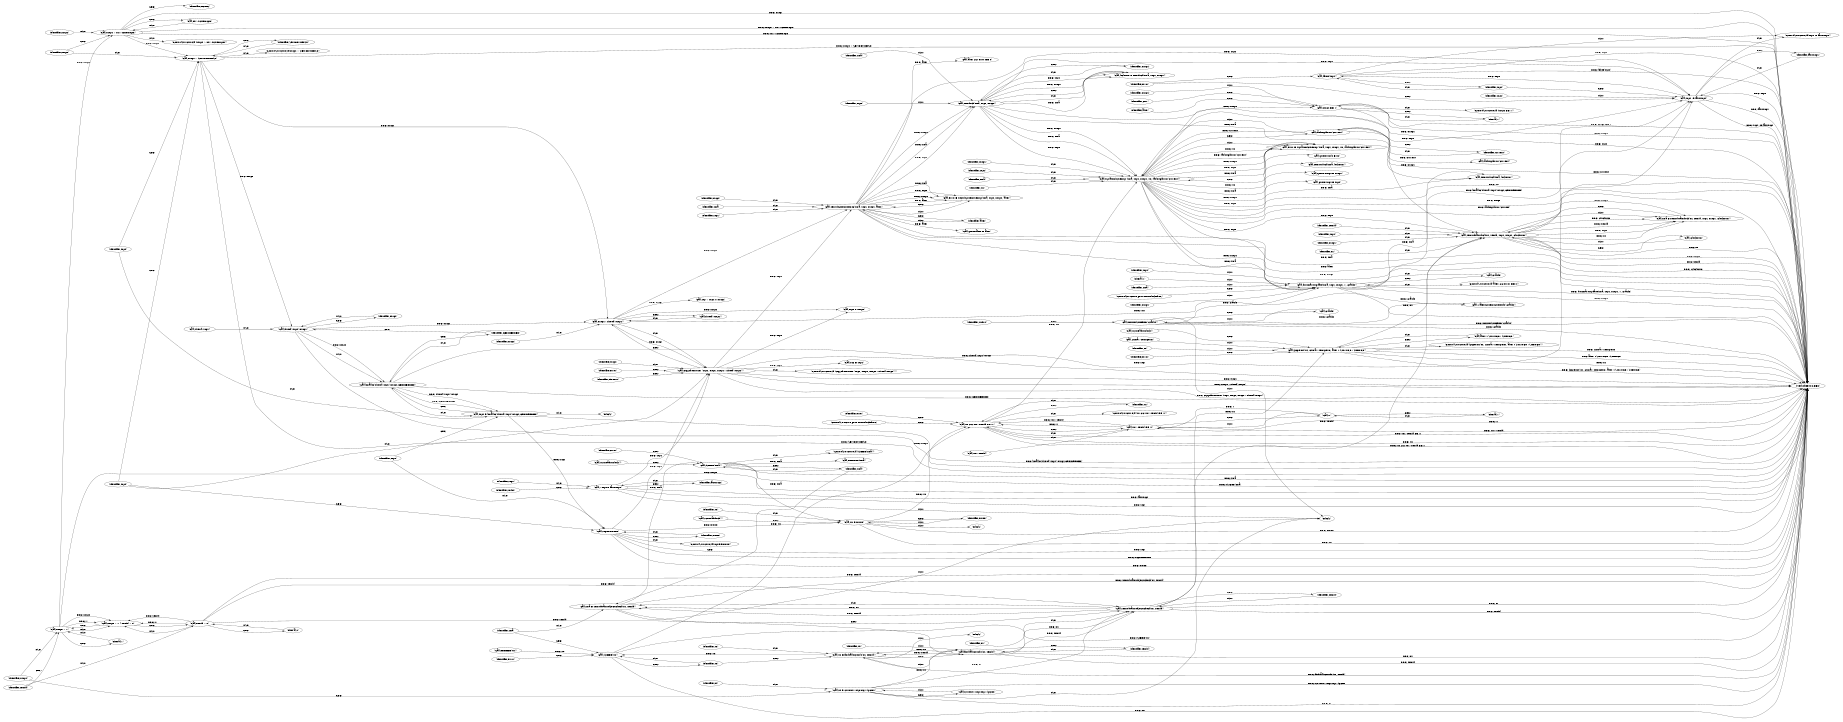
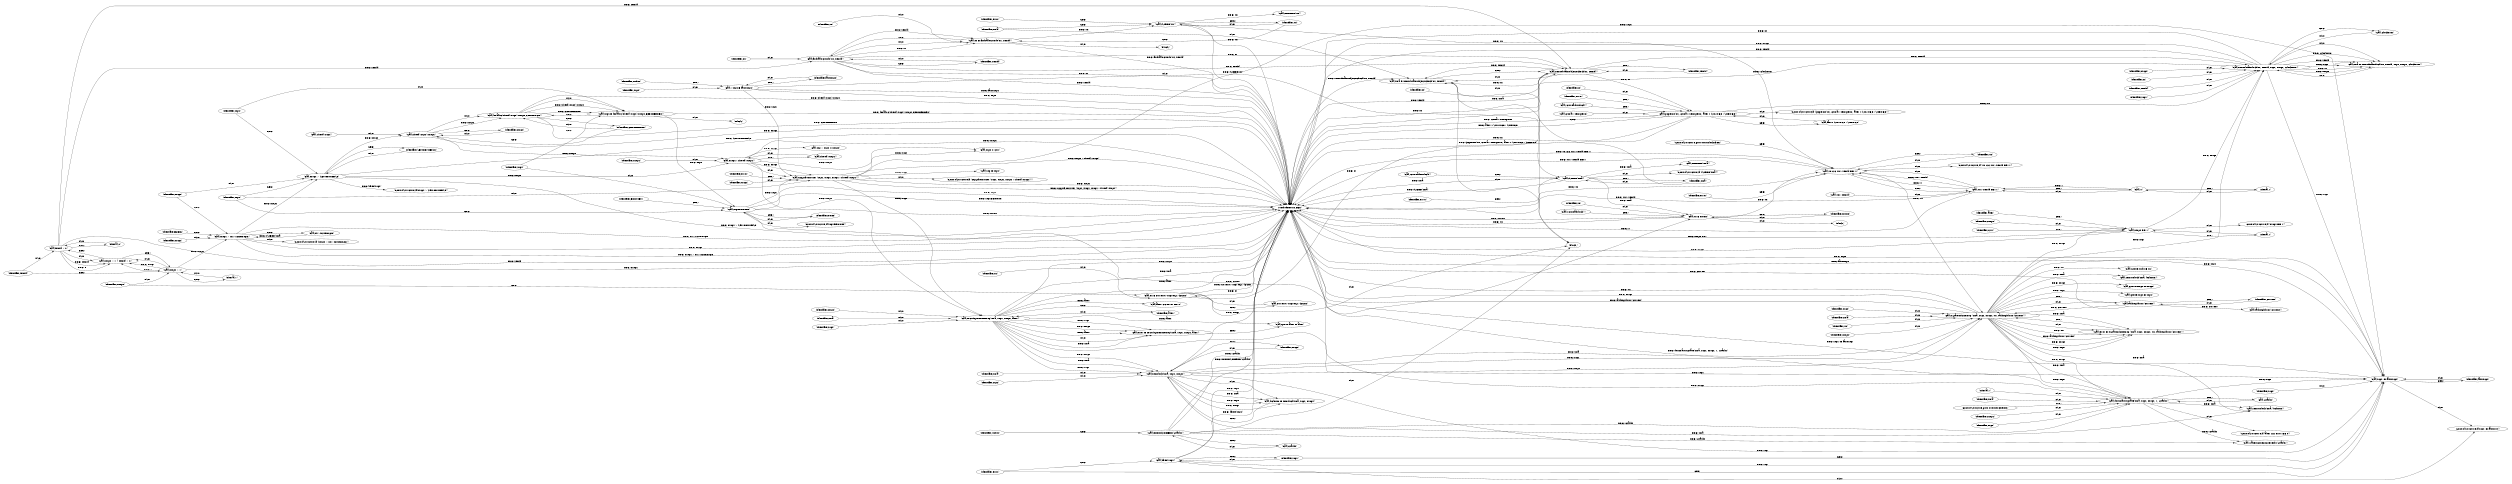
  digraph {
    rankdir=LR
    n1 [label="(Call,kfree(sops))"]
    n2 [label="(MethodReturn,RET)"]
-   n3 [label="(ControlStructure,if(sops != fast_sops))"]
+   n3 [label="(ControlStructure,if(sops != fast_out))"]
    n4 [label="(Identifier,sops)"]
    n5 [label="(Call,sops != fast_sops)"]
    n6 [label="(Identifier,fast_sops)"]
    n7 [label="(Call,sem_lock(sma, sops, nsops))"]
    n8 [label="(Call,try_atomic_semop (sma, sops, nsops, un, task_tgid_vnr(current)))"]
    n9 [label="(Call,locknum = sem_lock(sma, sops, nsops))"]
    n10 [label="(Call,sem_unlock(sma, locknum))"]
    n11 [label="(Identifier,nsops)"]
    n12 [label="(Call,sem_obtain_lock(ns, semid, sops, nsops, &locknum))"]
    n13 [label="(Call,task_tgid_vnr(current))"]
    n14 [label="(Call,nsops == 1)"]
    n15 [label="(Call,do_smart_update(sma, sops, nsops, 1, &tasks))"]
    n16 [label="(Call,queue.undo = un)"]
    n17 [label="(Call,sem_unlock(sma, locknum))"]
    n18 [label="(Call,queue.nsops = nsops)"]
    n19 [label="(Call,queue.sops = sops)"]
    n20 [label="(Call,error = try_atomic_semop (sma, sops, nsops, un, task_tgid_vnr(current)))"]
    n21 [label="(Call,security_sem_semop(sma, sops, nsops, alter))"]
    n22 [label="(Call,alter && error == 0)"]
    n23 [label="(Call,error = security_sem_semop(sma, sops, nsops, alter))"]
    n24 [label="(Identifier,alter)"]
    n25 [label="(Call,queue.alter = alter)"]
    n26 [label="(Call,IS_ERR(sma))"]
    n27 [label="(ControlStructure,if (IS_ERR(sma)))"]
    n28 [label="(Call,PTR_ERR(sma))"]
    n29 [label="(Identifier,sma)"]
    n30 [label="(Call,un = NULL)"]
    n31 [label="(Call,sma = sem_obtain_object_check(ns, semid))"]
    n32 [label="(Call,sem_obtain_object_check(ns, semid))"]
    n33 [label="(Block,)"]
    n34 [label="(Call,ipcperms(ns, &sma->sem_perm, alter ? S_IWUGO : S_IRUGO))"]
    n35 [label="(Identifier,semid)"]
    n36 [label="(Call,sma = sem_obtain_lock(ns, semid, sops, nsops, &locknum))"]
    n37 [label="(Call,&locknum)"]
-   n38 [label="(Call,alter ? S_IWUGO : S_IRUGO)"]
+   n38 [label="(Call,fast ? S_IWUGO : S_IRUGO)"]
    n39 [label="(ControlStructure,if (ipcperms(ns, &sma->sem_perm, alter ? S_IWUGO : S_IRUGO)))"]
    n40 [label="(Call,ns = current->nsproxy->ipc_ns)"]
    n41 [label="(Call,find_alloc_undo(ns, semid))"]
    n42 [label="(Call,current->nsproxy->ipc_ns)"]
    n43 [label="(Call,un = find_alloc_undo(ns, semid))"]
    n44 [label="(Identifier,semid)"]
    n45 [label="(Call,IS_ERR(un))"]
    n46 [label="(Block,)"]
    n47 [label="(Call,semid < 0)"]
    n48 [label="(Call,nsops < 1 || semid < 0)"]
    n49 [label="(Literal,0)"]
    n50 [label="(Call,nsops < 1)"]
    n51 [label="(Call,copy_from_user (sops, tsops, nsops * sizeof(*tsops)))"]
    n52 [label="(Call,nsops * sizeof(*tsops))"]
    n53 [label="(Call,sop = sops)"]
    n54 [label="(ControlStructure,if (copy_from_user (sops, tsops, nsops * sizeof(*tsops))))"]
-   n55 [label="(Call,sops + nsops)"]
+   n55 [label="(Call,sops + curr)"]
    n56 [label="(Call,sop < sops + nsops)"]
    n57 [label="(Call,sizeof(*tsops))"]
    n58 [label="(Call,* sops = fast_sops)"]
    n59 [label="(Identifier,fast_sops)"]
    n60 [label="(Call,sops==NULL)"]
    n61 [label="(Identifier,NULL)"]
    n62 [label="(ControlStructure,if(sops==NULL))"]
    n63 [label="(Call,un && un->semid == -1)"]
    n64 [label="(Block,)"]
    n65 [label="(Identifier,NULL)"]
    n66 [label="(Call,sops = kmalloc(sizeof(*sops)*nsops,GFP_KERNEL))"]
-   n67 [label="(Call,kmalloc(sizeof(*sops)*nsops,GFP_KERNEL))"]
+   n67 [label="(Call,kmalloc(sizeof(*sops)*nsops,GFP_IRUGO))"]
    n68 [label="(Block,)"]
    n69 [label="(Identifier,GFP_KERNEL)"]
    n70 [label="(Call,sizeof(*sops)*nsops)"]
    n71 [label="(Identifier,nsops)"]
    n72 [label="(Call,nsops > SEMOPM_FAST)"]
    n73 [label="(ControlStructure,if(nsops > SEMOPM_FAST))"]
    n74 [label="(Identifier,SEMOPM_FAST)"]
    n75 [label="(Call,nsops > ns->sc_semopm)"]
    n76 [label="(ControlStructure,if (nsops > ns->sc_semopm))"]
    n77 [label="(Call,ns->sc_semopm)"]
    n78 [label="(Literal,1)"]
    n79 [label="(Identifier,current)"]
    n80 [label="(Call,task_tgid_vnr(current))"]
    n81 [label="(Literal,1)"]
    n82 [label="(ControlStructure,if (nsops == 1))"]
    n83 [label="(Call,&tasks)"]
    n84 [label="(Call,wake_up_sem_queue_do(&tasks))"]
    n85 [label="(ControlStructure,if (alter && error == 0))"]
    n86 [label="(Call,un->semid == -1)"]
    n87 [label="(Identifier,un)"]
    n88 [label="(ControlStructure,if (un && un->semid == -1))"]
    n89 [label="(Call,-1)"]
    n90 [label="(Call,PTR_ERR(un))"]
    n91 [label="(Identifier,un)"]
    n92 [label="(Literal,1)"]
    n93 [label="(Call,INIT_LIST_HEAD(&tasks))"]
    n94 [label="(Call,&tasks)"]
    n95 [label="(Identifier,nsops)"]
    n96 [label="(Identifier,nsops)"]
    n97 [label="(Identifier,sops)"]
    n98 [label="(Identifier,sops)"]
    n99 [label="(Identifier,ns)"]
    n100 [label="(Identifier,tsops)"]
    n101 [label="(Identifier,undos)"]
    n102 [label="(Literal,1)"]
    n103 [label="(Identifier,undos)"]
    n104 [label="(Identifier,nsops)"]
    n105 [label="(Identifier,sops)"]
    n106 [label="(Call,rcu_read_unlock())"]
    n107 [label="(Identifier,error)"]
    n108 [label="(Identifier,ns)"]
    n109 [label="(Call,rcu_read_lock())"]
    n110 [label="(Identifier,nsops)"]
    n111 [label="(Identifier,ns)"]
    n112 [label="(Identifier,sma)"]
    n113 [label="(Identifier,un)"]
    n114 [label="(Identifier,semid)"]
    n115 [label="(Identifier,sops)"]
    n116 [label="(Identifier,sops)"]
    n117 [label="(Identifier,ns)"]
    n118 [label="(Identifier,sma)"]
    n119 [label="(Identifier,error)"]
    n120 [label="(Identifier,sops)"]
    n121 [label="(Call,sizeof(*sops))"]
    n122 [label="(Identifier,sma)"]
    n123 [label="(ControlStructure,goto out_unlock_free;)"]
    n124 [label="(Identifier,sops)"]
    n125 [label="(Identifier,error)"]
+   n126 [label="(Identifier,ENOMEM)"]
    n127 [label="(Call,rcu_read_unlock())"]
    n128 [label="(Identifier,E2BIG)"]
    n129 [label="(Identifier,nsops)"]
    n130 [label="(ControlStructure,goto out_unlock_free;)"]
    n131 [label="(Identifier,nsops)"]
    n132 [label="(Identifier,error)"]
    n133 [label="(Identifier,alter)"]
    n134 [label="(Identifier,semid)"]
    n135 [label="(Identifier,error)"]
    n136 [label="(Call,&sma->sem_perm)"]
    n137 [label="(Identifier,sops)"]
    n138 [label="(Identifier,sops)"]
    n139 [label="(Identifier,error)"]
    n140 [label="(Identifier,un)"]
    n141 [label="(Identifier,nsops)"]
    n142 [label="(Identifier,ns)"]
    n143 [label="(Identifier,curr)"]
-   n144 [label="(Identifier,timeout)"]
    n145 [label="(Identifier,sma)"]
    n146 [label="(Identifier,un)"]
    n147 [label="(Call,un->semid)"]
    n148 [label="(Identifier,nsops)"]
    n149 [label="(Identifier,sma)"]
    n150 [label="(Identifier,sops)"]
    n151 [label="(Identifier,nsops)"]
    n1 -> n2 [label="DDG: kfree(sops)"]
    n1 -> n2 [label="DDG: sops"]
    n1 -> n3 [label="AST: "]
    n1 -> n4 [label="CFG: "]
    n4 -> n1 [label="AST: "]
    n4 -> n5 [label="CFG: "]
    n5 -> n1 [label="DDG: sops"]
    n5 -> n2 [label="DDG: fast_sops"]
    n5 -> n2 [label="DDG: sops != fast_sops"]
    n5 -> n2 [label="DDG: sops"]
    n5 -> n3 [label="AST: "]
    n5 -> n6 [label="CFG: "]
    n6 -> n5 [label="AST: "]
    n7 -> n2 [label="DDG: nsops"]
    n7 -> n5 [label="DDG: sops"]
    n7 -> n8 [label="DDG: sma"]
    n7 -> n8 [label="DDG: sops"]
    n7 -> n8 [label="DDG: nsops"]
    n7 -> n9 [label="AST: "]
    n7 -> n9 [label="DDG: sma"]
    n7 -> n9 [label="DDG: sops"]
    n7 -> n9 [label="DDG: nsops"]
    n7 -> n10 [label="DDG: sma"]
    n7 -> n11 [label="CFG: "]
    n8 -> n2 [label="DDG: un"]
    n8 -> n2 [label="DDG: nsops"]
    n8 -> n2 [label="DDG: task_tgid_vnr(current)"]
    n8 -> n5 [label="DDG: sops"]
    n8 -> n10 [label="DDG: sma"]
    n8 -> n12 [label="DDG: sops"]
    n8 -> n13 [label="CFG: "]
    n8 -> n14 [label="DDG: nsops"]
    n8 -> n15 [label="DDG: sma"]
    n8 -> n15 [label="DDG: sops"]
    n8 -> n15 [label="DDG: nsops"]
    n8 -> n16 [label="DDG: un"]
    n8 -> n17 [label="DDG: sma"]
    n8 -> n18 [label="DDG: nsops"]
    n8 -> n19 [label="DDG: sops"]
    n8 -> n20 [label="AST: "]
    n8 -> n20 [label="DDG: un"]
    n8 -> n20 [label="DDG: task_tgid_vnr(current)"]
    n8 -> n20 [label="DDG: nsops"]
    n8 -> n20 [label="DDG: sops"]
    n8 -> n20 [label="DDG: sma"]
    n9 -> n7 [label="CFG: "]
    n11 -> n7 [label="AST: "]
    n12 -> n2 [label="DDG: semid"]
    n12 -> n2 [label="DDG: &locknum"]
    n12 -> n2 [label="DDG: ns"]
    n12 -> n2 [label="DDG: nsops"]
    n12 -> n5 [label="DDG: sops"]
    n12 -> n36 [label="AST: "]
    n12 -> n36 [label="DDG: &locknum"]
    n12 -> n36 [label="DDG: semid"]
    n12 -> n36 [label="DDG: sops"]
    n12 -> n36 [label="DDG: ns"]
    n12 -> n36 [label="DDG: nsops"]
    n12 -> n37 [label="CFG: "]
    n13 -> n2 [label="DDG: current"]
    n13 -> n8 [label="AST: "]
    n13 -> n8 [label="DDG: current"]
    n13 -> n79 [label="CFG: "]
    n13 -> n80 [label="DDG: current"]
    n14 -> n2 [label="DDG: nsops == 1"]
    n14 -> n2 [label="DDG: nsops"]
    n14 -> n12 [label="DDG: nsops"]
    n14 -> n81 [label="CFG: "]
    n14 -> n82 [label="AST: "]
    n15 -> n2 [label="DDG: do_smart_update(sma, sops, nsops, 1, &tasks)"]
    n15 -> n2 [label="DDG: nsops"]
-   n15 -> n5 [label="DDG: kmalloc(sizeof(*sops)*nsops,GFP_KERNEL)"]
+   n15 -> n5 [label="DDG: sops"]
    n15 -> n10 [label="DDG: sma"]
    n15 -> n83 [label="CFG: "]
    n15 -> n84 [label="DDG: &tasks"]
    n15 -> n85 [label="AST: "]
    n20 -> n8 [label="CFG: "]
    n21 -> n2 [label="DDG: sma"]
    n21 -> n2 [label="DDG: alter"]
    n21 -> n2 [label="DDG: nsops"]
    n21 -> n5 [label="DDG: sops"]
    n21 -> n7 [label="DDG: sma"]
    n21 -> n7 [label="DDG: sops"]
    n21 -> n7 [label="DDG: nsops"]
    n21 -> n22 [label="DDG: alter"]
    n21 -> n23 [label="AST: "]
    n21 -> n23 [label="DDG: sma"]
    n21 -> n23 [label="DDG: sops"]
    n21 -> n23 [label="DDG: nsops"]
    n21 -> n23 [label="DDG: alter"]
    n21 -> n24 [label="CFG: "]
    n21 -> n25 [label="DDG: alter"]
-   n23 -> n21 [label="CFG: "]
+   n23 -> n25 [label="CFG: "]
    n24 -> n21 [label="AST: "]
    n26 -> n2 [label="DDG: IS_ERR(sma)"]
    n26 -> n2 [label="DDG: sma"]
    n26 -> n27 [label="AST: "]
    n26 -> n28 [label="DDG: sma"]
    n26 -> n29 [label="CFG: "]
    n26 -> n30 [label="DDG: sma"]
    n29 -> n26 [label="AST: "]
    n29 -> n31 [label="CFG: "]
    n30 -> n2 [label="DDG: NULL"]
    n30 -> n2 [label="DDG: un"]
    n30 -> n63 [label="DDG: un"]
    n30 -> n64 [label="AST: "]
    n30 -> n65 [label="CFG: "]
-   n31 -> n2 [label="DDG: sem_obtain_object_check(ns, semid)"]
+   n2 -> n31 [label="DDG: sem_obtain_object_check(ns, semid)"]
    n31 -> n26 [label="DDG: sma"]
    n31 -> n32 [label="CFG: "]
    n31 -> n33 [label="AST: "]
    n32 -> n2 [label="DDG: semid"]
    n32 -> n2 [label="DDG: ns"]
    n32 -> n12 [label="DDG: semid"]
    n32 -> n31 [label="AST: "]
    n32 -> n31 [label="DDG: ns"]
    n32 -> n31 [label="DDG: semid"]
    n32 -> n34 [label="DDG: ns"]
    n32 -> n35 [label="CFG: "]
    n34 -> n2 [label="DDG: &sma->sem_perm"]
    n34 -> n2 [label="DDG: alter ? S_IWUGO : S_IRUGO"]
    n34 -> n2 [label="DDG: ns"]
    n34 -> n2 [label="DDG: ipcperms(ns, &sma->sem_perm, alter ? S_IWUGO : S_IRUGO)"]
    n34 -> n12 [label="DDG: ns"]
    n34 -> n38 [label="CFG: "]
    n34 -> n39 [label="AST: "]
    n35 -> n32 [label="AST: "]
    n36 -> n12 [label="CFG: "]
    n37 -> n12 [label="AST: "]
    n38 -> n34 [label="AST: "]
    n40 -> n2 [label="DDG: ns"]
    n40 -> n2 [label="DDG: current->nsproxy->ipc_ns"]
    n40 -> n32 [label="DDG: ns"]
    n40 -> n33 [label="AST: "]
-   n40 -> n41 [label="DDG: ns"]
    n40 -> n42 [label="CFG: "]
    n41 -> n2 [label="DDG: ns"]
    n41 -> n2 [label="DDG: semid"]
    n41 -> n32 [label="DDG: ns"]
    n41 -> n32 [label="DDG: semid"]
    n41 -> n43 [label="AST: "]
    n41 -> n43 [label="DDG: ns"]
    n41 -> n43 [label="DDG: semid"]
    n41 -> n44 [label="CFG: "]
    n42 -> n40 [label="AST: "]
    n43 -> n2 [label="DDG: find_alloc_undo(ns, semid)"]
    n43 -> n41 [label="CFG: "]
    n43 -> n45 [label="DDG: un"]
    n43 -> n46 [label="AST: "]
    n44 -> n41 [label="AST: "]
    n45 -> n2 [label="DDG: IS_ERR(un)"]
    n45 -> n2 [label="DDG: un"]
    n45 -> n63 [label="DDG: un"]
-   n90 -> n45 [label="DDG: un"]
+   n45 -> n90 [label="DDG: un"]
    n45 -> n91 [label="CFG: "]
    n47 -> n2 [label="DDG: semid"]
    n47 -> n32 [label="DDG: semid"]
    n47 -> n41 [label="DDG: semid"]
    n47 -> n48 [label="AST: "]
    n47 -> n48 [label="DDG: semid"]
    n47 -> n48 [label="DDG: 0"]
    n47 -> n49 [label="CFG: "]
    n48 -> n47 [label="CFG: "]
    n48 -> n50 [label="CFG: "]
    n49 -> n47 [label="AST: "]
    n50 -> n2 [label="DDG: nsops"]
    n50 -> n48 [label="AST: "]
    n50 -> n48 [label="DDG: nsops"]
    n50 -> n48 [label="DDG: 1"]
    n50 -> n75 [label="DDG: nsops"]
    n50 -> n78 [label="CFG: "]
    n51 -> n2 [label="DDG: tsops"]
    n51 -> n2 [label="DDG: copy_from_user (sops, tsops, nsops * sizeof(*tsops))"]
    n51 -> n2 [label="DDG: nsops * sizeof(*tsops)"]
    n51 -> n5 [label="DDG: sops"]
    n51 -> n21 [label="DDG: sops"]
-   n51 -> n52 [label="CFG: "]
    n51 -> n53 [label="DDG: sops"]
    n51 -> n54 [label="AST: "]
    n51 -> n55 [label="DDG: sops"]
-   n52 -> n2 [label="DDG: vnr"]
+   n52 -> n2 [label="DDG: nsops"]
    n52 -> n21 [label="DDG: nsops"]
    n52 -> n51 [label="AST: "]
    n52 -> n51 [label="DDG: nsops"]
    n52 -> n55 [label="DDG: nsops"]
    n52 -> n56 [label="DDG: nsops"]
    n52 -> n57 [label="CFG: "]
    n57 -> n52 [label="AST: "]
    n58 -> n2 [label="DDG: fast_sops"]
    n58 -> n2 [label="DDG: sops"]
    n58 -> n33 [label="AST: "]
    n58 -> n51 [label="DDG: sops"]
    n58 -> n59 [label="CFG: "]
    n59 -> n58 [label="AST: "]
    n60 -> n2 [label="DDG: NULL"]
    n60 -> n2 [label="DDG: sops"]
    n60 -> n2 [label="DDG: sops==NULL"]
    n60 -> n30 [label="DDG: NULL"]
    n60 -> n51 [label="DDG: sops"]
    n60 -> n61 [label="CFG: "]
    n60 -> n62 [label="AST: "]
    n61 -> n60 [label="AST: "]
    n63 -> n2 [label="DDG: un->semid == -1"]
    n63 -> n2 [label="DDG: un"]
    n63 -> n2 [label="DDG: un && un->semid == -1"]
    n63 -> n8 [label="DDG: un"]
    n63 -> n86 [label="CFG: "]
    n63 -> n87 [label="CFG: "]
    n63 -> n88 [label="AST: "]
    n65 -> n30 [label="AST: "]
    n66 -> n2 [label="DDG: kmalloc(sizeof(*sops)*nsops,GFP_KERNEL)"]
    n66 -> n60 [label="DDG: sops"]
    n66 -> n67 [label="CFG: "]
    n66 -> n68 [label="AST: "]
    n67 -> n2 [label="DDG: sizeof(*sops)*nsops"]
    n67 -> n2 [label="DDG: GFP_KERNEL"]
    n67 -> n66 [label="AST: "]
    n67 -> n66 [label="DDG: sizeof(*sops)*nsops"]
    n67 -> n66 [label="DDG: GFP_KERNEL"]
    n67 -> n69 [label="CFG: "]
    n69 -> n67 [label="AST: "]
    n69 -> n70 [label="CFG: "]
    n70 -> n2 [label="DDG: nsops"]
    n70 -> n52 [label="DDG: nsops"]
    n70 -> n67 [label="AST: "]
    n70 -> n67 [label="DDG: nsops"]
    n70 -> n71 [label="CFG: "]
    n71 -> n70 [label="AST: "]
    n72 -> n2 [label="DDG: nsops > SEMOPM_FAST"]
    n72 -> n2 [label="DDG: SEMOPM_FAST"]
    n72 -> n52 [label="DDG: nsops"]
    n72 -> n70 [label="DDG: nsops"]
-   n72 -> n73 [label="AST: "]
+   n72 -> n73 [label="DDG: kfree(sops)"]
    n72 -> n74 [label="CFG: "]
    n74 -> n72 [label="AST: "]
    n75 -> n2 [label="DDG: nsops > ns->sc_semopm"]
    n75 -> n2 [label="DDG: ns->sc_semopm"]
    n75 -> n2 [label="DDG: nsops"]
    n75 -> n72 [label="DDG: nsops"]
    n75 -> n76 [label="AST: "]
    n75 -> n77 [label="CFG: "]
-   n77 -> n75 [label="AST: "]
+   n77 -> n75 [label="DDG: IS_ERR(sma)"]
    n78 -> n50 [label="AST: "]
    n79 -> n13 [label="AST: "]
    n81 -> n14 [label="AST: "]
    n83 -> n15 [label="AST: "]
    n86 -> n2 [label="DDG: -1"]
    n86 -> n2 [label="DDG: un->semid"]
    n86 -> n63 [label="AST: "]
    n86 -> n63 [label="DDG: un->semid"]
    n86 -> n63 [label="DDG: -1"]
    n86 -> n89 [label="CFG: "]
    n87 -> n63 [label="AST: "]
    n89 -> n86 [label="AST: "]
    n89 -> n86 [label="DDG: 1"]
    n89 -> n92 [label="CFG: "]
    n91 -> n43 [label="CFG: "]
    n91 -> n45 [label="AST: "]
    n92 -> n89 [label="AST: "]
    n93 -> n2 [label="DDG: INIT_LIST_HEAD(&tasks)"]
    n93 -> n2 [label="DDG: &tasks"]
    n93 -> n15 [label="DDG: &tasks"]
    n93 -> n33 [label="AST: "]
    n93 -> n84 [label="DDG: &tasks"]
    n93 -> n94 [label="CFG: "]
    n94 -> n93 [label="AST: "]
    n95 -> n12 [label="AST: "]
    n96 -> n52 [label="AST: "]
    n97 -> n58 [label="AST: "]
    n98 -> n66 [label="AST: "]
    n98 -> n72 [label="CFG: "]
    n99 -> n34 [label="AST: "]
    n100 -> n51 [label="AST: "]
    n101 -> n58 [label="CFG: "]
    n102 -> n15 [label="AST: "]
    n103 -> n93 [label="CFG: "]
    n104 -> n72 [label="AST: "]
    n104 -> n75 [label="CFG: "]
    n105 -> n5 [label="AST: "]
    n106 -> n26 [label="CFG: "]
    n107 -> n51 [label="CFG: "]
    n108 -> n12 [label="AST: "]
    n109 -> n30 [label="CFG: "]
    n110 -> n21 [label="AST: "]
    n111 -> n32 [label="AST: "]
    n112 -> n15 [label="AST: "]
    n113 -> n30 [label="AST: "]
    n114 -> n12 [label="AST: "]
    n115 -> n8 [label="AST: "]
    n116 -> n7 [label="AST: "]
    n117 -> n40 [label="AST: "]
    n118 -> n21 [label="AST: "]
    n119 -> n63 [label="CFG: "]
    n120 -> n51 [label="AST: "]
    n120 -> n60 [label="CFG: "]
    n120 -> n72 [label="CFG: "]
    n121 -> n70 [label="AST: "]
    n122 -> n8 [label="AST: "]
    n123 -> n15 [label="CFG: "]
    n124 -> n21 [label="AST: "]
    n125 -> n34 [label="CFG: "]
+   n126 -> n60 [label="CFG: "]
    n127 -> n34 [label="CFG: "]
-   n75 -> n128 [label="CFG: "]
+   n128 -> n75 [label="CFG: "]
    n129 -> n15 [label="AST: "]
    n130 -> n63 [label="CFG: "]
    n131 -> n75 [label="AST: "]
    n132 -> n26 [label="CFG: "]
    n133 -> n14 [label="CFG: "]
    n134 -> n47 [label="AST: "]
    n134 -> n50 [label="CFG: "]
    n135 -> n1 [label="CFG: "]
    n135 -> n5 [label="CFG: "]
    n136 -> n34 [label="AST: "]
    n137 -> n12 [label="AST: "]
    n138 -> n60 [label="AST: "]
    n138 -> n66 [label="CFG: "]
    n139 -> n45 [label="CFG: "]
    n140 -> n8 [label="AST: "]
    n141 -> n14 [label="AST: "]
    n142 -> n41 [label="AST: "]
    n143 -> n14 [label="CFG: "]
-   n144 -> n51 [label="CFG: "]
    n145 -> n7 [label="AST: "]
    n146 -> n43 [label="AST: "]
    n147 -> n86 [label="AST: "]
    n148 -> n8 [label="AST: "]
    n149 -> n31 [label="AST: "]
    n149 -> n45 [label="CFG: "]
    n150 -> n15 [label="AST: "]
    n151 -> n40 [label="CFG: "]
    n151 -> n50 [label="AST: "]
  }
